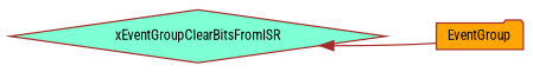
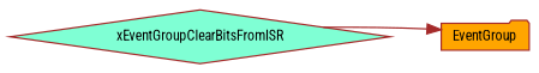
  digraph {
    rankdir=LR
    fontname="Roboto Condensed"
    node [color=brown fontname="Roboto Condensed" fontsize=10 style=filled]
    n1 [fillcolor=aquamarine fontcolor=black height=0.2 label=xEventGroupClearBitsFromISR shape=diamond width=0.4]
    n2 [fillcolor=orange height=0.2 label=EventGroup shape=folder width=0.4]
-   n1 -> n2 [dir=back fontname="Roboto Condensed" fontsize=10 labelfontname=Helvetica labelfontsize=10 shape=plaintext style=solid color=brown]
+   n2 -> n1 [dir=back fontname="Roboto Condensed" fontsize=10 labelfontname=Helvetica labelfontsize=10 shape=plaintext style=solid color=brown]
  }
